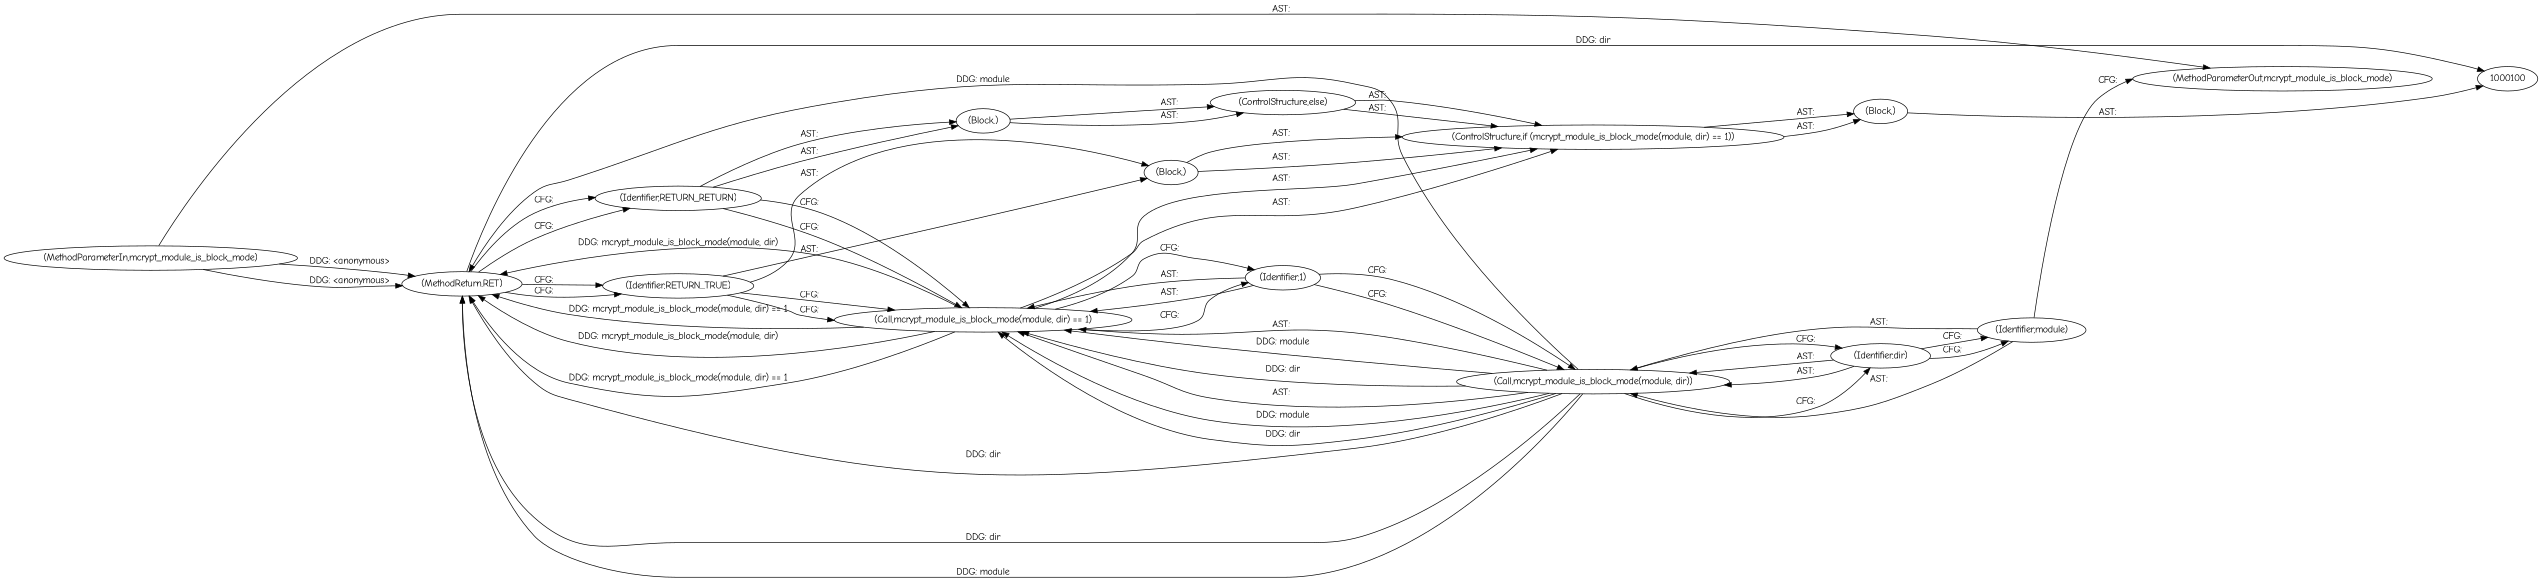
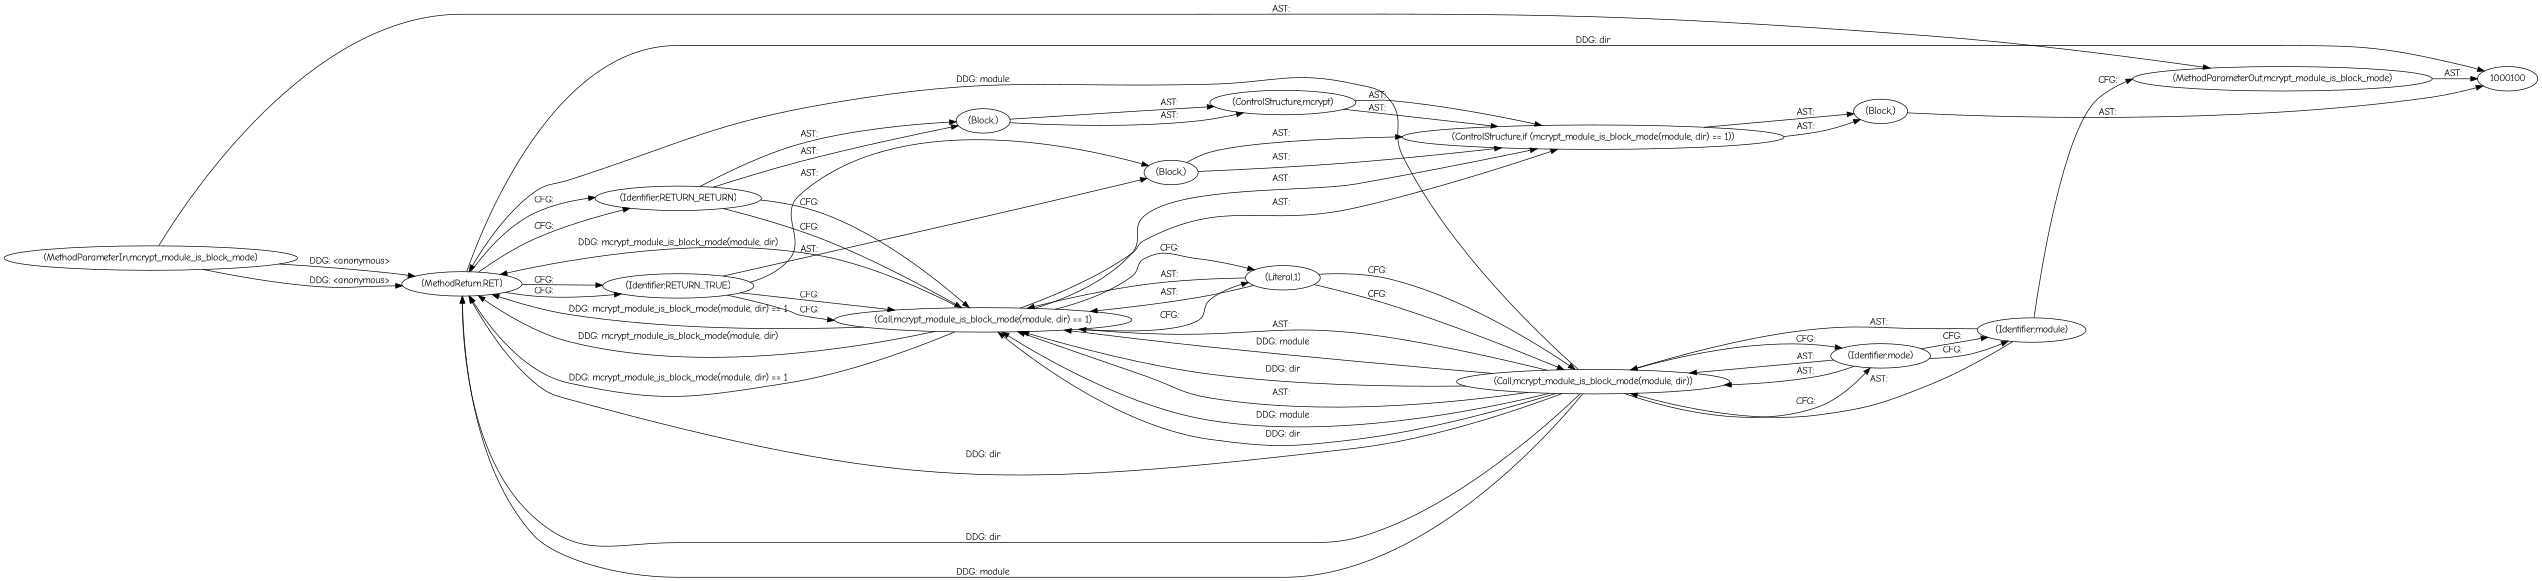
  digraph {
    fontname="Comic Neue"
    rankdir=LR
    node [fontname="Comic Neue"]
    edge [fontname="Comic Neue"]
    n1 [label="(MethodReturn,RET)"]
    n2 [label="(Identifier,RETURN_TRUE)"]
    n3 [label="(Identifier,RETURN_RETURN)"]
    1000100
    n5 [label="(Call,mcrypt_module_is_block_mode(module, dir) == 1)"]
    n6 [label="(Block,)"]
    n7 [label="(Block,)"]
    n8 [label="(MethodParameterIn,mcrypt_module_is_block_mode)"]
    n9 [label="(MethodParameterOut,mcrypt_module_is_block_mode)"]
    n10 [label="(Block,)"]
    n11 [label="(ControlStructure,if (mcrypt_module_is_block_mode(module, dir) == 1))"]
    n12 [label="(Identifier,module)"]
    n13 [label="(Call,mcrypt_module_is_block_mode(module, dir))"]
-   n14 [label="(Identifier,dir)"]
-   n15 [label="(Identifier,1)"]
-   n16 [label="(ControlStructure,else)"]
+   n14 [label="(Identifier,mode)"]
+   n15 [label="(Literal,1)"]
+   n16 [label="(ControlStructure,mcrypt)"]
    n1 -> n2 [label="CFG: "]
    n1 -> n2 [label="CFG: "]
    n1 -> n3 [label="CFG: "]
    n1 -> n3 [label="CFG: "]
    n1 -> 1000100 [label="DDG: dir"]
    n2 -> n5 [label="CFG: "]
    n2 -> n5 [label="CFG: "]
    n2 -> n6 [label="AST: "]
    n2 -> n6 [label="AST: "]
    n3 -> n5 [label="CFG: "]
    n3 -> n5 [label="CFG: "]
    n3 -> n7 [label="AST: "]
    n3 -> n7 [label="AST: "]
    n5 -> n1 [label="DDG: mcrypt_module_is_block_mode(module, dir) == 1"]
    n5 -> n1 [label="DDG: mcrypt_module_is_block_mode(module, dir)"]
    n5 -> n1 [label="DDG: mcrypt_module_is_block_mode(module, dir) == 1"]
    n5 -> n1 [label="DDG: mcrypt_module_is_block_mode(module, dir)"]
    n5 -> n11 [label="AST: "]
    n5 -> n11 [label="AST: "]
    n5 -> n15 [label="CFG: "]
    n5 -> n15 [label="CFG: "]
    n6 -> n11 [label="AST: "]
    n6 -> n11 [label="AST: "]
    n7 -> n16 [label="AST: "]
    n7 -> n16 [label="AST: "]
    n8 -> n1 [label="DDG: <anonymous>"]
    n8 -> n1 [label="DDG: <anonymous>"]
    n8 -> n9 [label="AST: "]
+   n9 -> 1000100 [label="AST: "]
    n10 -> 1000100 [label="AST: "]
    n11 -> n10 [label="AST: "]
    n11 -> n10 [label="AST: "]
    n12 -> n9 [label="CFG: "]
    n12 -> n13 [label="AST: "]
    n12 -> n13 [label="AST: "]
    n13 -> n1 [label="DDG: dir"]
    n13 -> n1 [label="DDG: module"]
    n13 -> n1 [label="DDG: dir"]
    n13 -> n1 [label="DDG: module"]
    n13 -> n5 [label="AST: "]
    n13 -> n5 [label="DDG: module"]
    n13 -> n5 [label="DDG: dir"]
    n13 -> n5 [label="AST: "]
    n13 -> n5 [label="DDG: module"]
    n13 -> n5 [label="DDG: dir"]
    n13 -> n14 [label="CFG: "]
    n13 -> n14 [label="CFG: "]
    n14 -> n12 [label="CFG: "]
    n14 -> n12 [label="CFG: "]
    n14 -> n13 [label="AST: "]
    n14 -> n13 [label="AST: "]
    n15 -> n5 [label="AST: "]
    n15 -> n5 [label="AST: "]
    n15 -> n13 [label="CFG: "]
    n15 -> n13 [label="CFG: "]
    n16 -> n11 [label="AST: "]
    n16 -> n11 [label="AST: "]
  }
